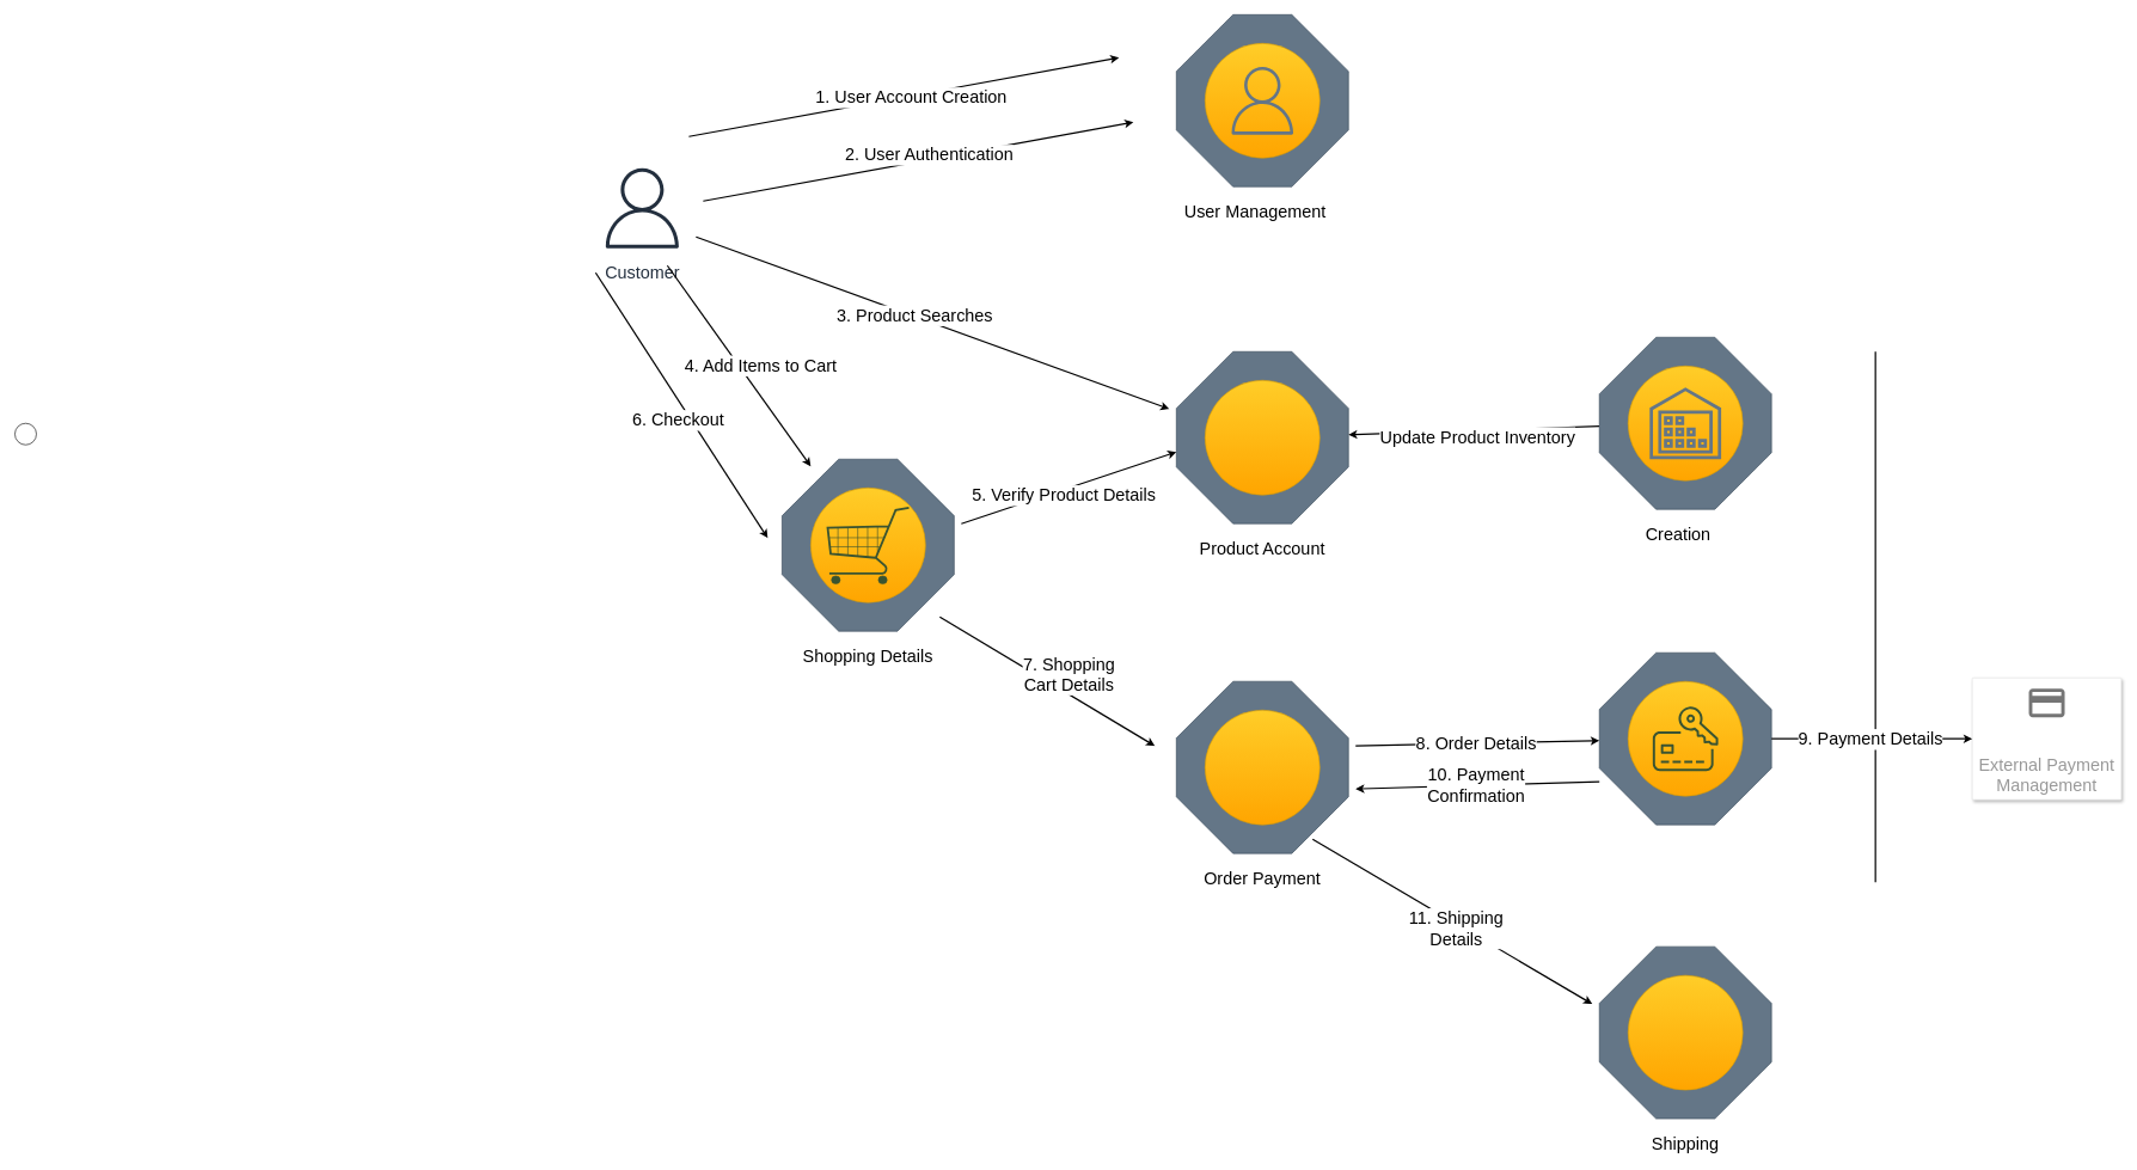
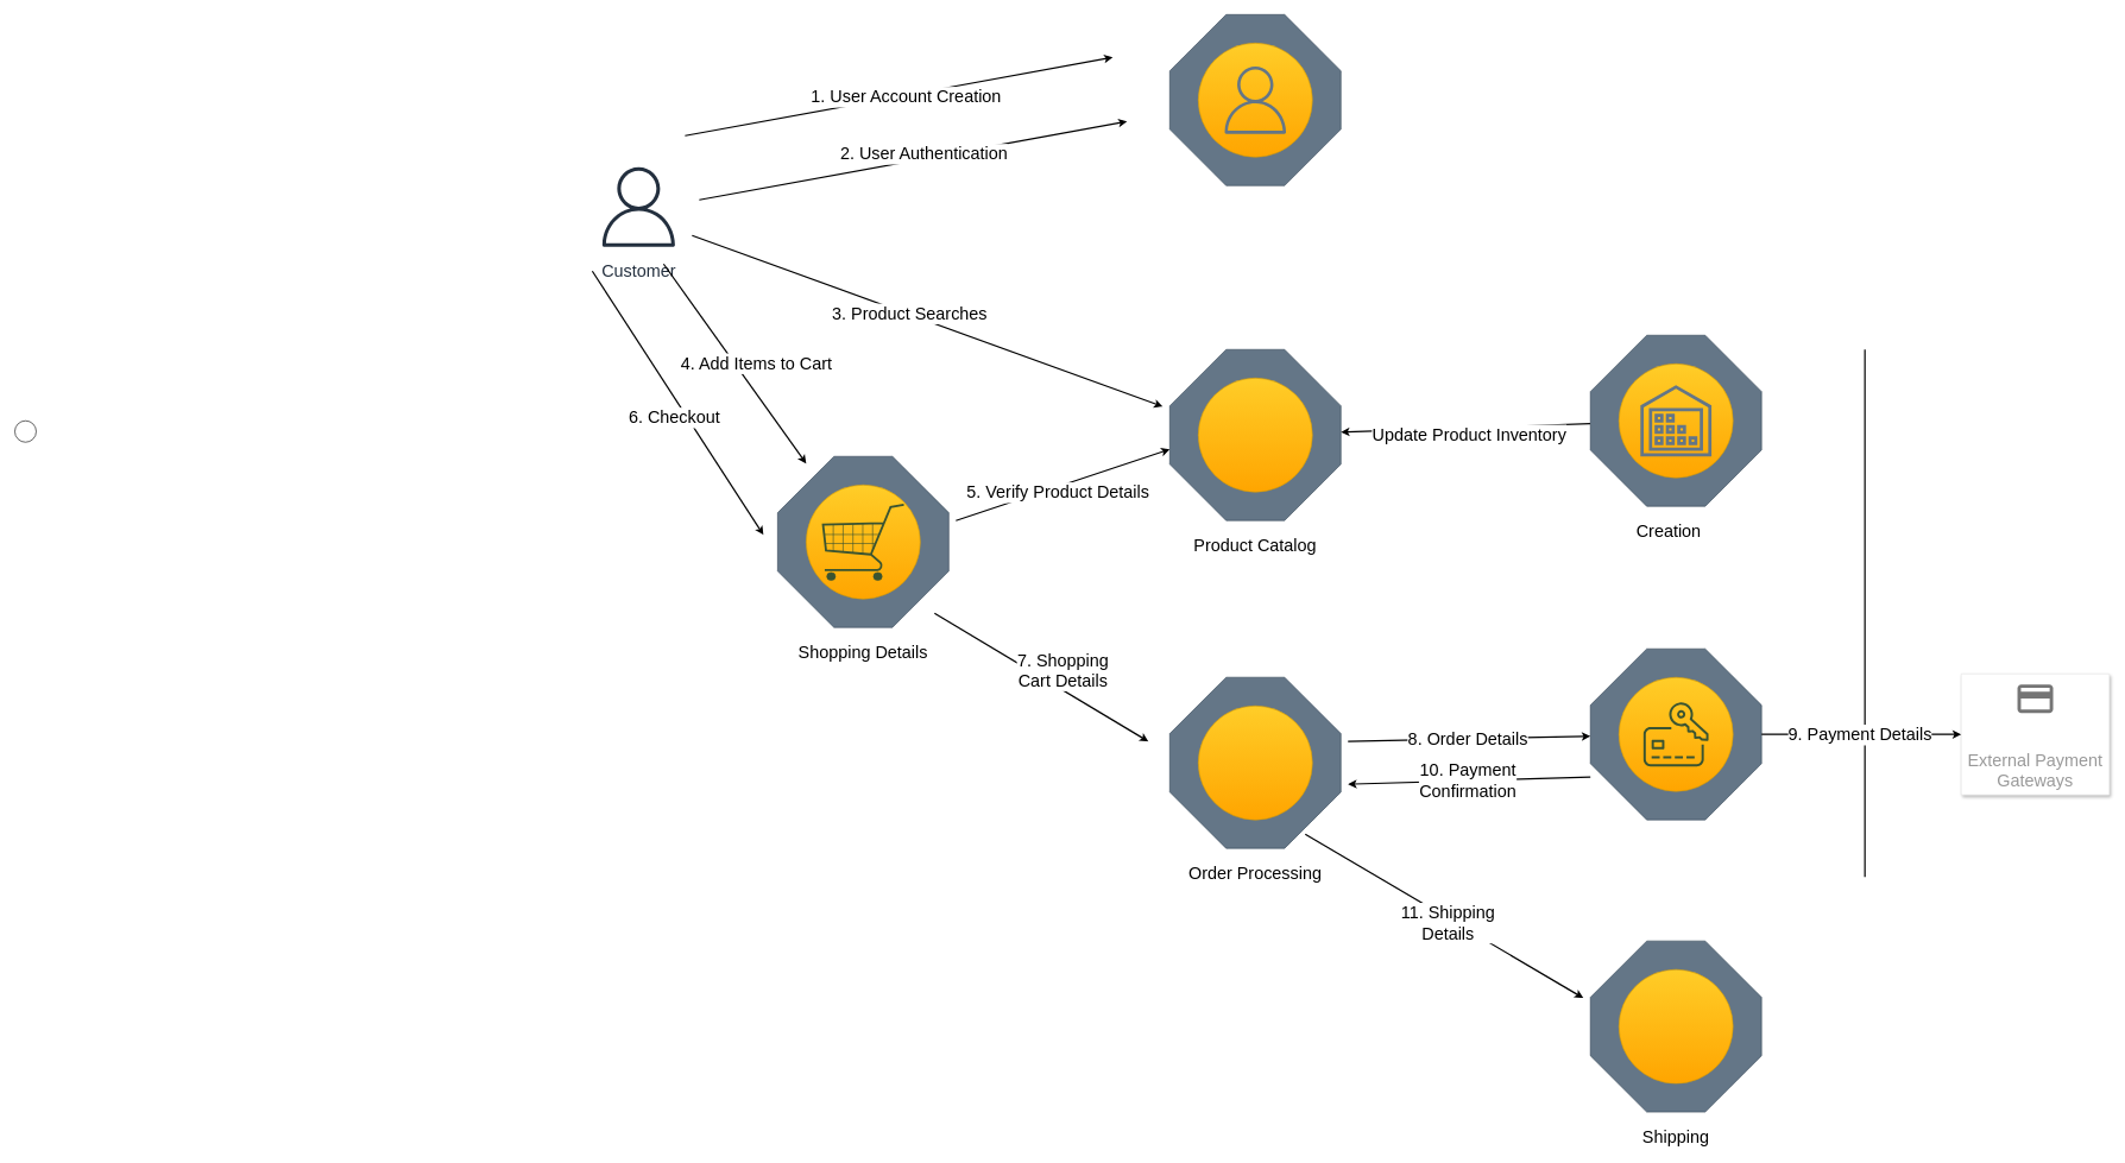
  <mxCell id="0" />
  <mxCell id="1" parent="0" />
  <mxCell id="2" value="" style="group" connectable="0" vertex="1" parent="1"><mxGeometry x="1070" y="640" width="280" height="290" as="geometry" /></mxCell>
  <mxCell id="3" value="" style="whiteSpace=wrap;html=1;shape=mxgraph.basic.octagon2;align=center;verticalAlign=middle;dx=39.51;fillColor=#647687;strokeColor=#314354;fontColor=#ffffff;" vertex="1" parent="2"><mxGeometry x="20" width="240" height="240" as="geometry" /></mxCell>
  <mxCell id="4" value="" style="ellipse;whiteSpace=wrap;html=1;aspect=fixed;fillColor=#ffcd28;strokeColor=#d79b00;gradientColor=#ffa500;" vertex="1" parent="2"><mxGeometry x="60" y="40" width="160" height="160" as="geometry" /></mxCell>
  <mxCell id="5" value="" style="verticalLabelPosition=bottom;shadow=0;dashed=0;align=center;html=1;verticalAlign=top;strokeWidth=1;shape=mxgraph.mockup.misc.shoppingCart;strokeColor=#3A5431;direction=east;rotation=0;fillColor=#6d8764;fontColor=#ffffff;" vertex="1" parent="2"><mxGeometry x="80" y="65" width="120" height="110" as="geometry" /></mxCell>
  <mxCell id="6" value="&lt;font style=&quot;font-size: 24px;&quot;&gt;Shopping Details&lt;/font&gt;" style="text;html=1;align=center;verticalAlign=middle;whiteSpace=wrap;rounded=0;fontSize=17;" vertex="1" parent="2"><mxGeometry y="260" width="280" height="30" as="geometry" /></mxCell>
  <mxCell id="7" value="" style="endArrow=classic;html=1;rounded=0;strokeWidth=2;jumpStyle=none;spacingTop=24;spacingLeft=24;spacingBottom=24;spacingRight=24;textDirection=ltr;" edge="1" parent="2"><mxGeometry relative="1" as="geometry"><mxPoint x="240" y="220" as="sourcePoint" /><mxPoint x="540" y="400" as="targetPoint" /></mxGeometry></mxCell>
  <mxCell id="8" value="&lt;span style=&quot;font-size: 24px;&quot;&gt;7. Shopping &lt;br&gt;Cart Details&lt;/span&gt;" style="edgeLabel;resizable=0;html=1;;align=center;verticalAlign=middle;spacingLeft=9;spacingBottom=10;" connectable="0" vertex="1" parent="7"><mxGeometry relative="1" as="geometry"><mxPoint x="25" y="-5" as="offset" /></mxGeometry></mxCell>
  <mxCell id="9" value="" style="group" connectable="0" vertex="1" parent="1"><mxGeometry x="1610" y="20" width="280" height="290" as="geometry" /></mxCell>
  <mxCell id="10" value="" style="whiteSpace=wrap;html=1;shape=mxgraph.basic.octagon2;align=center;verticalAlign=middle;dx=39.51;fillColor=#647687;strokeColor=#314354;fontColor=#ffffff;" vertex="1" parent="9"><mxGeometry x="30" width="240" height="240" as="geometry" /></mxCell>
  <mxCell id="11" value="" style="ellipse;whiteSpace=wrap;html=1;aspect=fixed;fillColor=#ffcd28;strokeColor=#d79b00;gradientColor=#ffa500;" vertex="1" parent="9"><mxGeometry x="70" y="40" width="160" height="160" as="geometry" /></mxCell>
  <mxCell id="12" value="" style="sketch=0;outlineConnect=0;fontColor=#ffffff;fillColor=#647687;strokeColor=#314354;dashed=0;verticalLabelPosition=bottom;verticalAlign=top;align=center;html=1;fontSize=12;fontStyle=0;aspect=fixed;pointerEvents=1;shape=mxgraph.aws4.user;" vertex="1" parent="9"><mxGeometry x="102.75" y="72.75" width="94.5" height="94.5" as="geometry" /></mxCell>
- <mxCell id="13" value="&lt;font style=&quot;font-size: 24px;&quot;&gt;User Management&lt;/font&gt;" style="text;html=1;align=center;verticalAlign=middle;whiteSpace=wrap;rounded=0;fontSize=17;" vertex="1" parent="9"><mxGeometry y="260" width="280" height="30" as="geometry" /></mxCell>
  <mxCell id="14" value="" style="group" connectable="0" vertex="1" parent="1"><mxGeometry x="2210" y="910" width="280" height="290" as="geometry" /></mxCell>
  <mxCell id="15" value="" style="group" connectable="0" vertex="1" parent="14"><mxGeometry x="20" width="240" height="240" as="geometry" /></mxCell>
  <mxCell id="16" value="" style="whiteSpace=wrap;html=1;shape=mxgraph.basic.octagon2;align=center;verticalAlign=middle;dx=39.51;fillColor=#647687;strokeColor=#314354;fontColor=#ffffff;" vertex="1" parent="15"><mxGeometry width="240" height="240" as="geometry" /></mxCell>
  <mxCell id="17" value="" style="ellipse;whiteSpace=wrap;html=1;aspect=fixed;fillColor=#ffcd28;strokeColor=#d79b00;gradientColor=#ffa500;" vertex="1" parent="15"><mxGeometry x="40" y="40" width="160" height="160" as="geometry" /></mxCell>
  <mxCell id="18" value="" style="sketch=0;points=[[0,0,0],[0.25,0,0],[0.5,0,0],[0.75,0,0],[1,0,0],[0,1,0],[0.25,1,0],[0.5,1,0],[0.75,1,0],[1,1,0],[0,0.25,0],[0,0.5,0],[0,0.75,0],[1,0.25,0],[1,0.5,0],[1,0.75,0]];outlineConnect=0;fontColor=#ffffff;fillColor=none;strokeColor=#3A5431;dashed=0;verticalLabelPosition=bottom;verticalAlign=top;align=center;html=1;fontSize=12;fontStyle=0;aspect=fixed;shape=mxgraph.aws4.resourceIcon;resIcon=mxgraph.aws4.payment_cryptography;" vertex="1" parent="15"><mxGeometry x="63" y="63" width="114" height="114" as="geometry" /></mxCell>
  <mxCell id="19" value="" style="endArrow=classic;html=1;rounded=0;strokeWidth=2;jumpStyle=none;spacingTop=24;spacingLeft=24;spacingBottom=24;spacingRight=24;textDirection=ltr;" edge="1" parent="14"><mxGeometry relative="1" as="geometry"><mxPoint x="20" y="180" as="sourcePoint" /><mxPoint x="-320" y="190" as="targetPoint" /></mxGeometry></mxCell>
  <mxCell id="20" value="&lt;span style=&quot;font-size: 24px;&quot;&gt;10. Payment &lt;br&gt;Confirmation&lt;/span&gt;" style="edgeLabel;resizable=0;html=1;;align=center;verticalAlign=middle;spacingLeft=9;spacingBottom=10;" connectable="0" vertex="1" parent="19"><mxGeometry relative="1" as="geometry"><mxPoint x="-7" y="5" as="offset" /></mxGeometry></mxCell>
  <mxCell id="21" value="" style="group" connectable="0" vertex="1" parent="1"><mxGeometry x="1620" y="490" width="280" height="290" as="geometry" /></mxCell>
- <mxCell id="22" value="Product Account" style="text;html=1;align=center;verticalAlign=middle;whiteSpace=wrap;rounded=0;fontSize=24;" vertex="1" parent="21"><mxGeometry y="260" width="280" height="30" as="geometry" /></mxCell>
+ <mxCell id="22" value="Product Catalog" style="text;html=1;align=center;verticalAlign=middle;whiteSpace=wrap;rounded=0;fontSize=24;" vertex="1" parent="21"><mxGeometry y="260" width="280" height="30" as="geometry" /></mxCell>
  <mxCell id="23" value="" style="group" connectable="0" vertex="1" parent="21"><mxGeometry x="20" width="240" height="240" as="geometry" /></mxCell>
  <mxCell id="24" value="" style="whiteSpace=wrap;html=1;shape=mxgraph.basic.octagon2;align=center;verticalAlign=middle;dx=39.51;fillColor=#647687;strokeColor=#314354;fontColor=#ffffff;" vertex="1" parent="23"><mxGeometry width="240" height="240" as="geometry" /></mxCell>
  <mxCell id="25" value="" style="ellipse;whiteSpace=wrap;html=1;aspect=fixed;fillColor=#ffcd28;strokeColor=#d79b00;gradientColor=#ffa500;" vertex="1" parent="23"><mxGeometry x="40" y="40" width="160" height="160" as="geometry" /></mxCell>
  <mxCell id="26" value="" style="shape=image;html=1;verticalAlign=top;verticalLabelPosition=bottom;labelBackgroundColor=#ffffff;imageAspect=0;aspect=fixed;image=https://cdn2.iconfinder.com/data/icons/thin-line-icons-for-seo-and-development-1/64/SEO_site_map-128.png;imageBackground=none;imageBorder=none;strokeWidth=3;" vertex="1" parent="23"><mxGeometry x="56" y="56" width="128" height="128" as="geometry" /></mxCell>
  <mxCell id="27" value="" style="group" connectable="0" vertex="1" parent="1"><mxGeometry x="2210" y="1320" width="280" height="290" as="geometry" /></mxCell>
  <mxCell id="28" value="" style="whiteSpace=wrap;html=1;shape=mxgraph.basic.octagon2;align=center;verticalAlign=middle;dx=39.51;fillColor=#647687;strokeColor=#314354;fontColor=#ffffff;" vertex="1" parent="27"><mxGeometry x="20" width="240" height="240" as="geometry" /></mxCell>
  <mxCell id="29" value="" style="ellipse;whiteSpace=wrap;html=1;aspect=fixed;fillColor=#ffcd28;strokeColor=#d79b00;gradientColor=#ffa500;" vertex="1" parent="27"><mxGeometry x="60" y="40" width="160" height="160" as="geometry" /></mxCell>
  <mxCell id="30" value="" style="shape=image;html=1;verticalAlign=top;verticalLabelPosition=bottom;labelBackgroundColor=#ffffff;imageAspect=0;aspect=fixed;image=https://cdn0.iconfinder.com/data/icons/e-commerce-line-style/32/ecommerce_line_style-07-128.png" vertex="1" parent="27"><mxGeometry x="76" y="56" width="128" height="128" as="geometry" /></mxCell>
  <mxCell id="31" value="Shipping" style="text;html=1;align=center;verticalAlign=middle;whiteSpace=wrap;rounded=0;fontSize=24;" vertex="1" parent="27"><mxGeometry y="260" width="280" height="30" as="geometry" /></mxCell>
  <mxCell id="32" value="&lt;font style=&quot;font-size: 24px;&quot;&gt;Customer&lt;/font&gt;" style="sketch=0;outlineConnect=0;fontColor=#232F3E;gradientColor=none;strokeColor=#232F3E;fillColor=#ffffff;dashed=0;verticalLabelPosition=bottom;verticalAlign=top;align=center;html=1;fontSize=12;fontStyle=0;aspect=fixed;shape=mxgraph.aws4.resourceIcon;resIcon=mxgraph.aws4.user;" vertex="1" parent="1"><mxGeometry x="810" y="220" width="170" height="140" as="geometry" /></mxCell>
  <mxCell id="33" value="" style="endArrow=classic;html=1;rounded=0;strokeWidth=2;jumpStyle=none;spacingTop=24;spacingLeft=24;spacingBottom=24;spacingRight=24;textDirection=ltr;" edge="1" parent="1"><mxGeometry relative="1" as="geometry"><mxPoint x="930" y="370" as="sourcePoint" /><mxPoint x="1130" y="650" as="targetPoint" /></mxGeometry></mxCell>
  <mxCell id="34" value="&lt;font style=&quot;font-size: 24px;&quot;&gt;4. Add Items to Cart&lt;/font&gt;" style="edgeLabel;resizable=0;html=1;;align=center;verticalAlign=middle;spacingLeft=9;spacingBottom=10;" connectable="0" vertex="1" parent="33"><mxGeometry relative="1" as="geometry"><mxPoint x="25" y="5" as="offset" /></mxGeometry></mxCell>
  <mxCell id="35" value="" style="endArrow=classic;html=1;rounded=0;strokeWidth=2;jumpStyle=none;spacingTop=24;spacingLeft=24;spacingBottom=24;spacingRight=24;textDirection=ltr;" edge="1" parent="1"><mxGeometry relative="1" as="geometry"><mxPoint x="960" y="190" as="sourcePoint" /><mxPoint x="1560" y="80" as="targetPoint" /></mxGeometry></mxCell>
  <mxCell id="36" value="&lt;span style=&quot;font-size: 24px;&quot;&gt;1. User Account Creation&lt;/span&gt;" style="edgeLabel;resizable=0;html=1;;align=center;verticalAlign=middle;spacingLeft=9;spacingBottom=10;" connectable="0" vertex="1" parent="35"><mxGeometry relative="1" as="geometry"><mxPoint x="5" y="5" as="offset" /></mxGeometry></mxCell>
  <mxCell id="37" value="" style="endArrow=classic;html=1;rounded=0;strokeWidth=2;jumpStyle=none;spacingTop=24;spacingLeft=24;spacingBottom=24;spacingRight=24;textDirection=ltr;" edge="1" parent="1"><mxGeometry relative="1" as="geometry"><mxPoint x="980" y="280" as="sourcePoint" /><mxPoint x="1580" y="170" as="targetPoint" /></mxGeometry></mxCell>
  <mxCell id="38" value="&lt;span style=&quot;font-size: 24px;&quot;&gt;2. User Authentication&lt;/span&gt;" style="edgeLabel;resizable=0;html=1;;align=center;verticalAlign=middle;spacingLeft=9;spacingBottom=10;" connectable="0" vertex="1" parent="37"><mxGeometry relative="1" as="geometry"><mxPoint x="10" y="-5" as="offset" /></mxGeometry></mxCell>
  <mxCell id="39" value="" style="endArrow=classic;html=1;rounded=0;strokeWidth=2;jumpStyle=none;spacingTop=24;spacingLeft=24;spacingBottom=24;spacingRight=24;textDirection=ltr;" edge="1" parent="1"><mxGeometry relative="1" as="geometry"><mxPoint x="970" y="330" as="sourcePoint" /><mxPoint x="1630" y="570" as="targetPoint" /></mxGeometry></mxCell>
  <mxCell id="40" value="&lt;font style=&quot;font-size: 24px;&quot;&gt;3. Product Searches&lt;br&gt;&lt;/font&gt;" style="edgeLabel;resizable=0;html=1;;align=center;verticalAlign=middle;spacingLeft=9;spacingBottom=10;" connectable="0" vertex="1" parent="39"><mxGeometry relative="1" as="geometry"><mxPoint x="-30" y="-5" as="offset" /></mxGeometry></mxCell>
  <mxCell id="41" value="" style="group" connectable="0" vertex="1" parent="1"><mxGeometry x="1620" y="950" width="280" height="290" as="geometry" /></mxCell>
  <mxCell id="42" value="" style="whiteSpace=wrap;html=1;shape=mxgraph.basic.octagon2;align=center;verticalAlign=middle;dx=39.51;fillColor=#647687;strokeColor=#314354;fontColor=#ffffff;" vertex="1" parent="41"><mxGeometry x="20" width="240" height="240" as="geometry" /></mxCell>
  <mxCell id="43" value="" style="ellipse;whiteSpace=wrap;html=1;aspect=fixed;fillColor=#ffcd28;strokeColor=#d79b00;gradientColor=#ffa500;" vertex="1" parent="41"><mxGeometry x="60" y="40" width="160" height="160" as="geometry" /></mxCell>
- <mxCell id="44" value="&lt;font style=&quot;font-size: 24px;&quot;&gt;Order Payment&lt;/font&gt;" style="text;html=1;align=center;verticalAlign=middle;whiteSpace=wrap;rounded=0;fontSize=17;" vertex="1" parent="41"><mxGeometry y="260" width="280" height="30" as="geometry" /></mxCell>
+ <mxCell id="44" value="&lt;font style=&quot;font-size: 24px;&quot;&gt;Order Processing&lt;/font&gt;" style="text;html=1;align=center;verticalAlign=middle;whiteSpace=wrap;rounded=0;fontSize=17;" vertex="1" parent="41"><mxGeometry y="260" width="280" height="30" as="geometry" /></mxCell>
  <mxCell id="45" value="" style="shape=image;html=1;verticalAlign=top;verticalLabelPosition=bottom;labelBackgroundColor=#ffffff;imageAspect=0;aspect=fixed;image=https://cdn0.iconfinder.com/data/icons/ui-interface-6/24/check-in-box-128.png;fontColor=#67AB9F;" vertex="1" parent="41"><mxGeometry x="76" y="56" width="128" height="128" as="geometry" /></mxCell>
- <mxCell id="46" value="&lt;font style=&quot;font-size: 24px;&quot;&gt;&lt;font style=&quot;font-size: 24px;&quot;&gt;External Payment&lt;/font&gt; Management&lt;/font&gt;" style="strokeColor=#dddddd;shadow=1;strokeWidth=1;rounded=1;absoluteArcSize=1;arcSize=2;labelPosition=center;verticalLabelPosition=middle;align=center;verticalAlign=bottom;spacingLeft=0;fontColor=#999999;fontSize=12;whiteSpace=wrap;spacingBottom=2;html=1;" vertex="1" parent="1"><mxGeometry x="2750" y="945" width="208" height="170" as="geometry" /></mxCell>
+ <mxCell id="46" value="&lt;font style=&quot;font-size: 24px;&quot;&gt;&lt;font style=&quot;font-size: 24px;&quot;&gt;External Payment&lt;/font&gt; Gateways&lt;/font&gt;" style="strokeColor=#dddddd;shadow=1;strokeWidth=1;rounded=1;absoluteArcSize=1;arcSize=2;labelPosition=center;verticalLabelPosition=middle;align=center;verticalAlign=bottom;spacingLeft=0;fontColor=#999999;fontSize=12;whiteSpace=wrap;spacingBottom=2;html=1;" vertex="1" parent="1"><mxGeometry x="2750" y="945" width="208" height="170" as="geometry" /></mxCell>
  <mxCell id="47" value="" style="sketch=0;dashed=0;connectable=0;html=1;fillColor=#757575;strokeColor=none;shape=mxgraph.gcp2.payment;part=1;" vertex="1" parent="46"><mxGeometry x="0.5" width="50" height="40" relative="1" as="geometry"><mxPoint x="-25" y="15" as="offset" /></mxGeometry></mxCell>
  <mxCell id="48" value="" style="ellipse;" vertex="1" parent="1"><mxGeometry x="20" y="590" width="30" height="30" as="geometry" /></mxCell>
  <mxCell id="49" value="" style="line;strokeWidth=2;direction=south;html=1;" vertex="1" parent="1"><mxGeometry x="2610" y="490" width="10" height="740" as="geometry" /></mxCell>
  <mxCell id="50" value="" style="endArrow=classic;html=1;rounded=0;strokeWidth=2;jumpStyle=none;spacingTop=24;spacingLeft=24;spacingBottom=24;spacingRight=24;textDirection=ltr;" edge="1" parent="1"><mxGeometry relative="1" as="geometry"><mxPoint x="830" y="380" as="sourcePoint" /><mxPoint x="1070" y="750" as="targetPoint" /></mxGeometry></mxCell>
  <mxCell id="51" value="&lt;span style=&quot;font-size: 24px;&quot;&gt;6. Checkout&lt;/span&gt;" style="edgeLabel;resizable=0;html=1;;align=center;verticalAlign=middle;spacingLeft=9;spacingBottom=10;" connectable="0" vertex="1" parent="50"><mxGeometry relative="1" as="geometry"><mxPoint x="-10" y="25" as="offset" /></mxGeometry></mxCell>
  <mxCell id="52" value="" style="endArrow=classic;html=1;rounded=0;strokeWidth=2;jumpStyle=none;spacingTop=24;spacingLeft=24;spacingBottom=24;spacingRight=24;textDirection=ltr;" edge="1" parent="1"><mxGeometry relative="1" as="geometry"><mxPoint x="1340" y="730" as="sourcePoint" /><mxPoint x="1640" y="630" as="targetPoint" /></mxGeometry></mxCell>
  <mxCell id="53" value="&lt;font style=&quot;font-size: 24px;&quot;&gt;5. Verify Product Details&lt;/font&gt;" style="edgeLabel;resizable=0;html=1;;align=center;verticalAlign=middle;spacingLeft=9;spacingBottom=10;" connectable="0" vertex="1" parent="52"><mxGeometry relative="1" as="geometry"><mxPoint x="-12" y="15" as="offset" /></mxGeometry></mxCell>
  <mxCell id="54" value="" style="endArrow=classic;html=1;rounded=0;strokeWidth=2;jumpStyle=none;spacingTop=24;spacingLeft=24;spacingBottom=24;spacingRight=24;textDirection=ltr;" edge="1" parent="1" target="16"><mxGeometry relative="1" as="geometry"><mxPoint x="1890" y="1040" as="sourcePoint" /><mxPoint x="1820" y="800" as="targetPoint" /></mxGeometry></mxCell>
  <mxCell id="55" value="&lt;span style=&quot;font-size: 24px;&quot;&gt;8. Order Details&lt;/span&gt;" style="edgeLabel;resizable=0;html=1;;align=center;verticalAlign=middle;spacingLeft=9;spacingBottom=10;" connectable="0" vertex="1" parent="54"><mxGeometry relative="1" as="geometry"><mxPoint x="-7" y="5" as="offset" /></mxGeometry></mxCell>
  <mxCell id="56" value="" style="endArrow=classic;html=1;rounded=0;strokeWidth=2;jumpStyle=none;spacingTop=24;spacingLeft=24;spacingBottom=24;spacingRight=24;textDirection=ltr;" edge="1" parent="1" source="16" target="46"><mxGeometry relative="1" as="geometry"><mxPoint x="2320" y="1162" as="sourcePoint" /><mxPoint x="2610" y="1120" as="targetPoint" /></mxGeometry></mxCell>
  <mxCell id="57" value="&lt;span style=&quot;font-size: 24px;&quot;&gt;9. Payment Details&lt;/span&gt;" style="edgeLabel;resizable=0;html=1;;align=center;verticalAlign=middle;spacingLeft=9;spacingBottom=10;" connectable="0" vertex="1" parent="56"><mxGeometry relative="1" as="geometry"><mxPoint x="-7" y="5" as="offset" /></mxGeometry></mxCell>
  <mxCell id="58" value="" style="endArrow=classic;html=1;rounded=0;strokeWidth=2;jumpStyle=none;spacingTop=24;spacingLeft=24;spacingBottom=24;spacingRight=24;textDirection=ltr;" edge="1" parent="1" source="63" target="24"><mxGeometry relative="1" as="geometry"><mxPoint x="1920" y="750" as="sourcePoint" /><mxPoint x="1810" y="630" as="targetPoint" /></mxGeometry></mxCell>
  <mxCell id="59" value="&lt;span style=&quot;font-size: 24px;&quot;&gt;Update Product Inventory&lt;/span&gt;" style="edgeLabel;resizable=0;html=1;;align=center;verticalAlign=middle;spacingLeft=9;spacingBottom=10;" connectable="0" vertex="1" parent="58"><mxGeometry relative="1" as="geometry"><mxPoint y="15" as="offset" /></mxGeometry></mxCell>
  <mxCell id="60" value="" style="endArrow=classic;html=1;rounded=0;strokeWidth=2;jumpStyle=none;spacingTop=24;spacingLeft=24;spacingBottom=24;spacingRight=24;textDirection=ltr;" edge="1" parent="1"><mxGeometry relative="1" as="geometry"><mxPoint x="1830" y="1170" as="sourcePoint" /><mxPoint x="2220" y="1400" as="targetPoint" /></mxGeometry></mxCell>
  <mxCell id="61" value="&lt;span style=&quot;font-size: 24px;&quot;&gt;11. Shipping &lt;br&gt;Details&lt;/span&gt;" style="edgeLabel;resizable=0;html=1;;align=center;verticalAlign=middle;spacingLeft=9;spacingBottom=10;" connectable="0" vertex="1" parent="60"><mxGeometry relative="1" as="geometry"><mxPoint y="15" as="offset" /></mxGeometry></mxCell>
  <mxCell id="62" value="" style="group" connectable="0" vertex="1" parent="1"><mxGeometry x="2200" y="470" width="280" height="290" as="geometry" /></mxCell>
  <mxCell id="63" value="" style="whiteSpace=wrap;html=1;shape=mxgraph.basic.octagon2;align=center;verticalAlign=middle;dx=39.51;fillColor=#647687;strokeColor=#314354;fontColor=#ffffff;" vertex="1" parent="62"><mxGeometry x="30" width="240" height="240" as="geometry" /></mxCell>
  <mxCell id="64" value="" style="ellipse;whiteSpace=wrap;html=1;aspect=fixed;fillColor=#ffcd28;strokeColor=#d79b00;gradientColor=#ffa500;" vertex="1" parent="62"><mxGeometry x="70" y="40" width="160" height="160" as="geometry" /></mxCell>
  <mxCell id="65" value="&lt;font style=&quot;font-size: 24px;&quot;&gt;Creation&lt;/font&gt;" style="text;html=1;align=center;verticalAlign=middle;whiteSpace=wrap;rounded=0;fontSize=17;" vertex="1" parent="62"><mxGeometry y="260" width="280" height="30" as="geometry" /></mxCell>
  <mxCell id="66" value="" style="sketch=0;outlineConnect=0;fontColor=#ffffff;fillColor=#647687;strokeColor=#314354;dashed=0;verticalLabelPosition=bottom;verticalAlign=top;align=center;html=1;fontSize=12;fontStyle=0;aspect=fixed;pointerEvents=1;shape=mxgraph.aws4.inventory;" vertex="1" parent="62"><mxGeometry x="100" y="70" width="100" height="100" as="geometry" /></mxCell>
